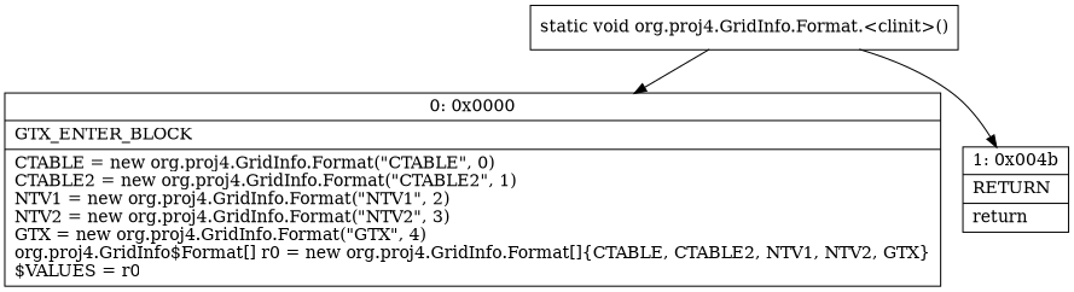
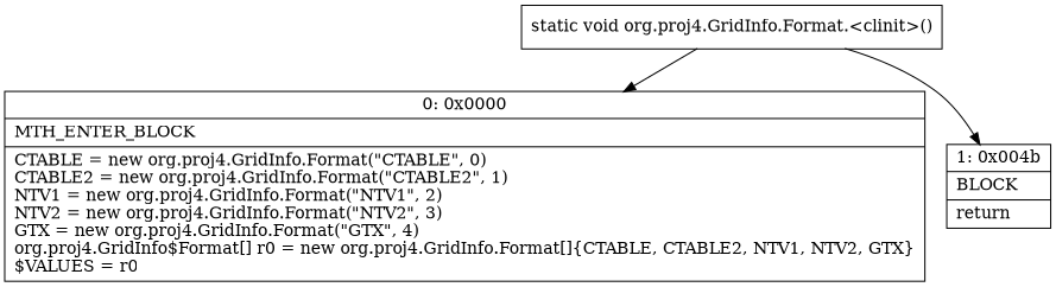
  digraph {
    fontname="DejaVu Serif"
    node [fontname="DejaVu Serif" shape=record]
    edge [fontname="DejaVu Serif"]
-   n1 [label="{0\:\ 0x0000|GTX_ENTER_BLOCK\l|CTABLE = new org.proj4.GridInfo.Format(\"CTABLE\", 0)\lCTABLE2 = new org.proj4.GridInfo.Format(\"CTABLE2\", 1)\lNTV1 = new org.proj4.GridInfo.Format(\"NTV1\", 2)\lNTV2 = new org.proj4.GridInfo.Format(\"NTV2\", 3)\lGTX = new org.proj4.GridInfo.Format(\"GTX\", 4)\lorg.proj4.GridInfo$Format[] r0 = new org.proj4.GridInfo.Format[]\{CTABLE, CTABLE2, NTV1, NTV2, GTX\}\l$VALUES = r0\l}"]
-   n2 [label="{1\:\ 0x004b|RETURN\l|return\l}"]
+   n1 [label="{0\:\ 0x0000|MTH_ENTER_BLOCK\l|CTABLE = new org.proj4.GridInfo.Format(\"CTABLE\", 0)\lCTABLE2 = new org.proj4.GridInfo.Format(\"CTABLE2\", 1)\lNTV1 = new org.proj4.GridInfo.Format(\"NTV1\", 2)\lNTV2 = new org.proj4.GridInfo.Format(\"NTV2\", 3)\lGTX = new org.proj4.GridInfo.Format(\"GTX\", 4)\lorg.proj4.GridInfo$Format[] r0 = new org.proj4.GridInfo.Format[]\{CTABLE, CTABLE2, NTV1, NTV2, GTX\}\l$VALUES = r0\l}"]
+   n2 [label="{1\:\ 0x004b|BLOCK\l|return\l}"]
    n3 [label="{static void org.proj4.GridInfo.Format.\<clinit\>() }"]
    n3 -> n1
    n3 -> n2
  }
